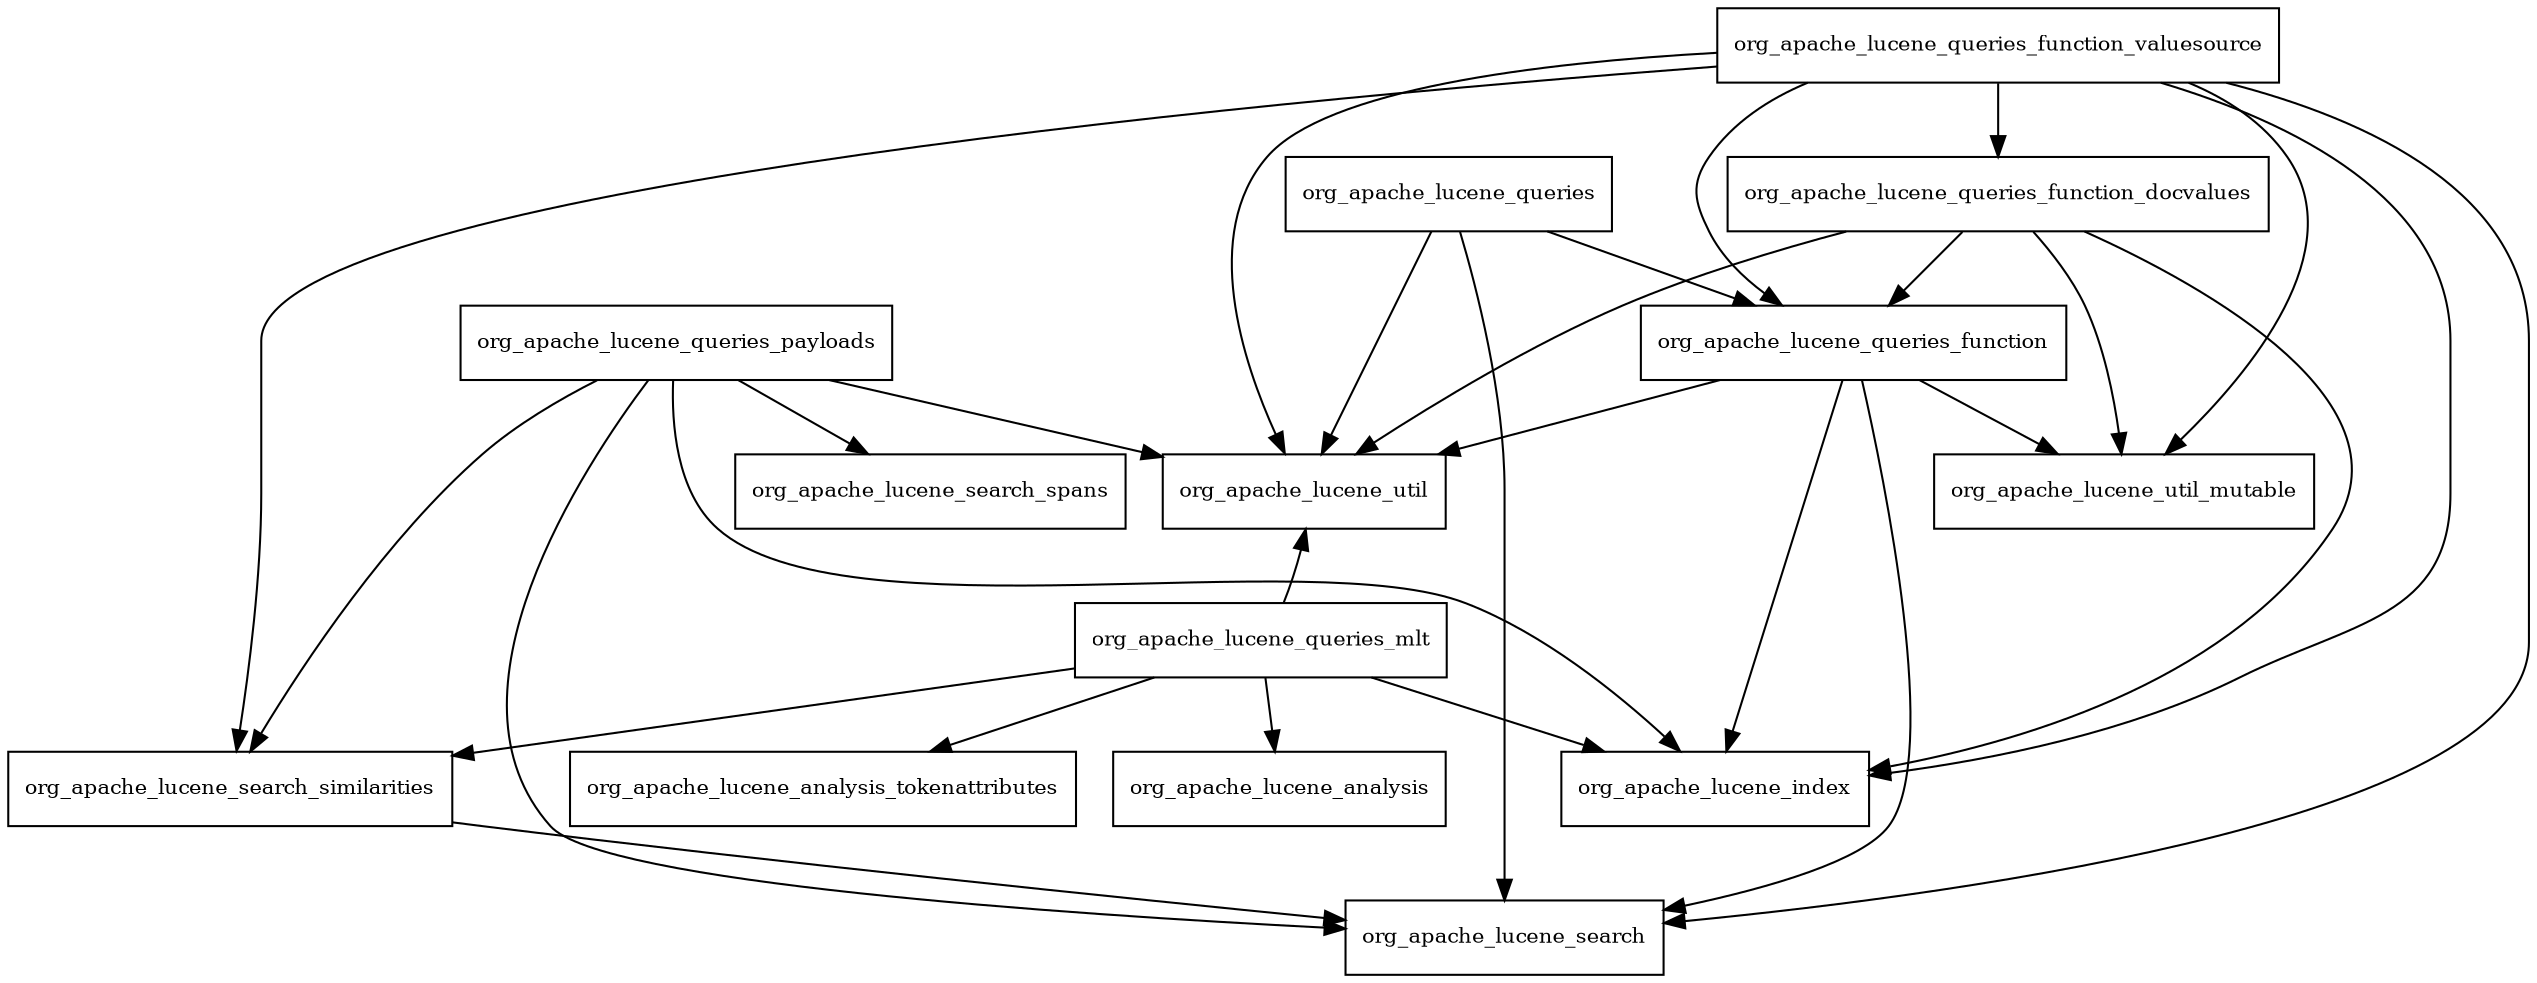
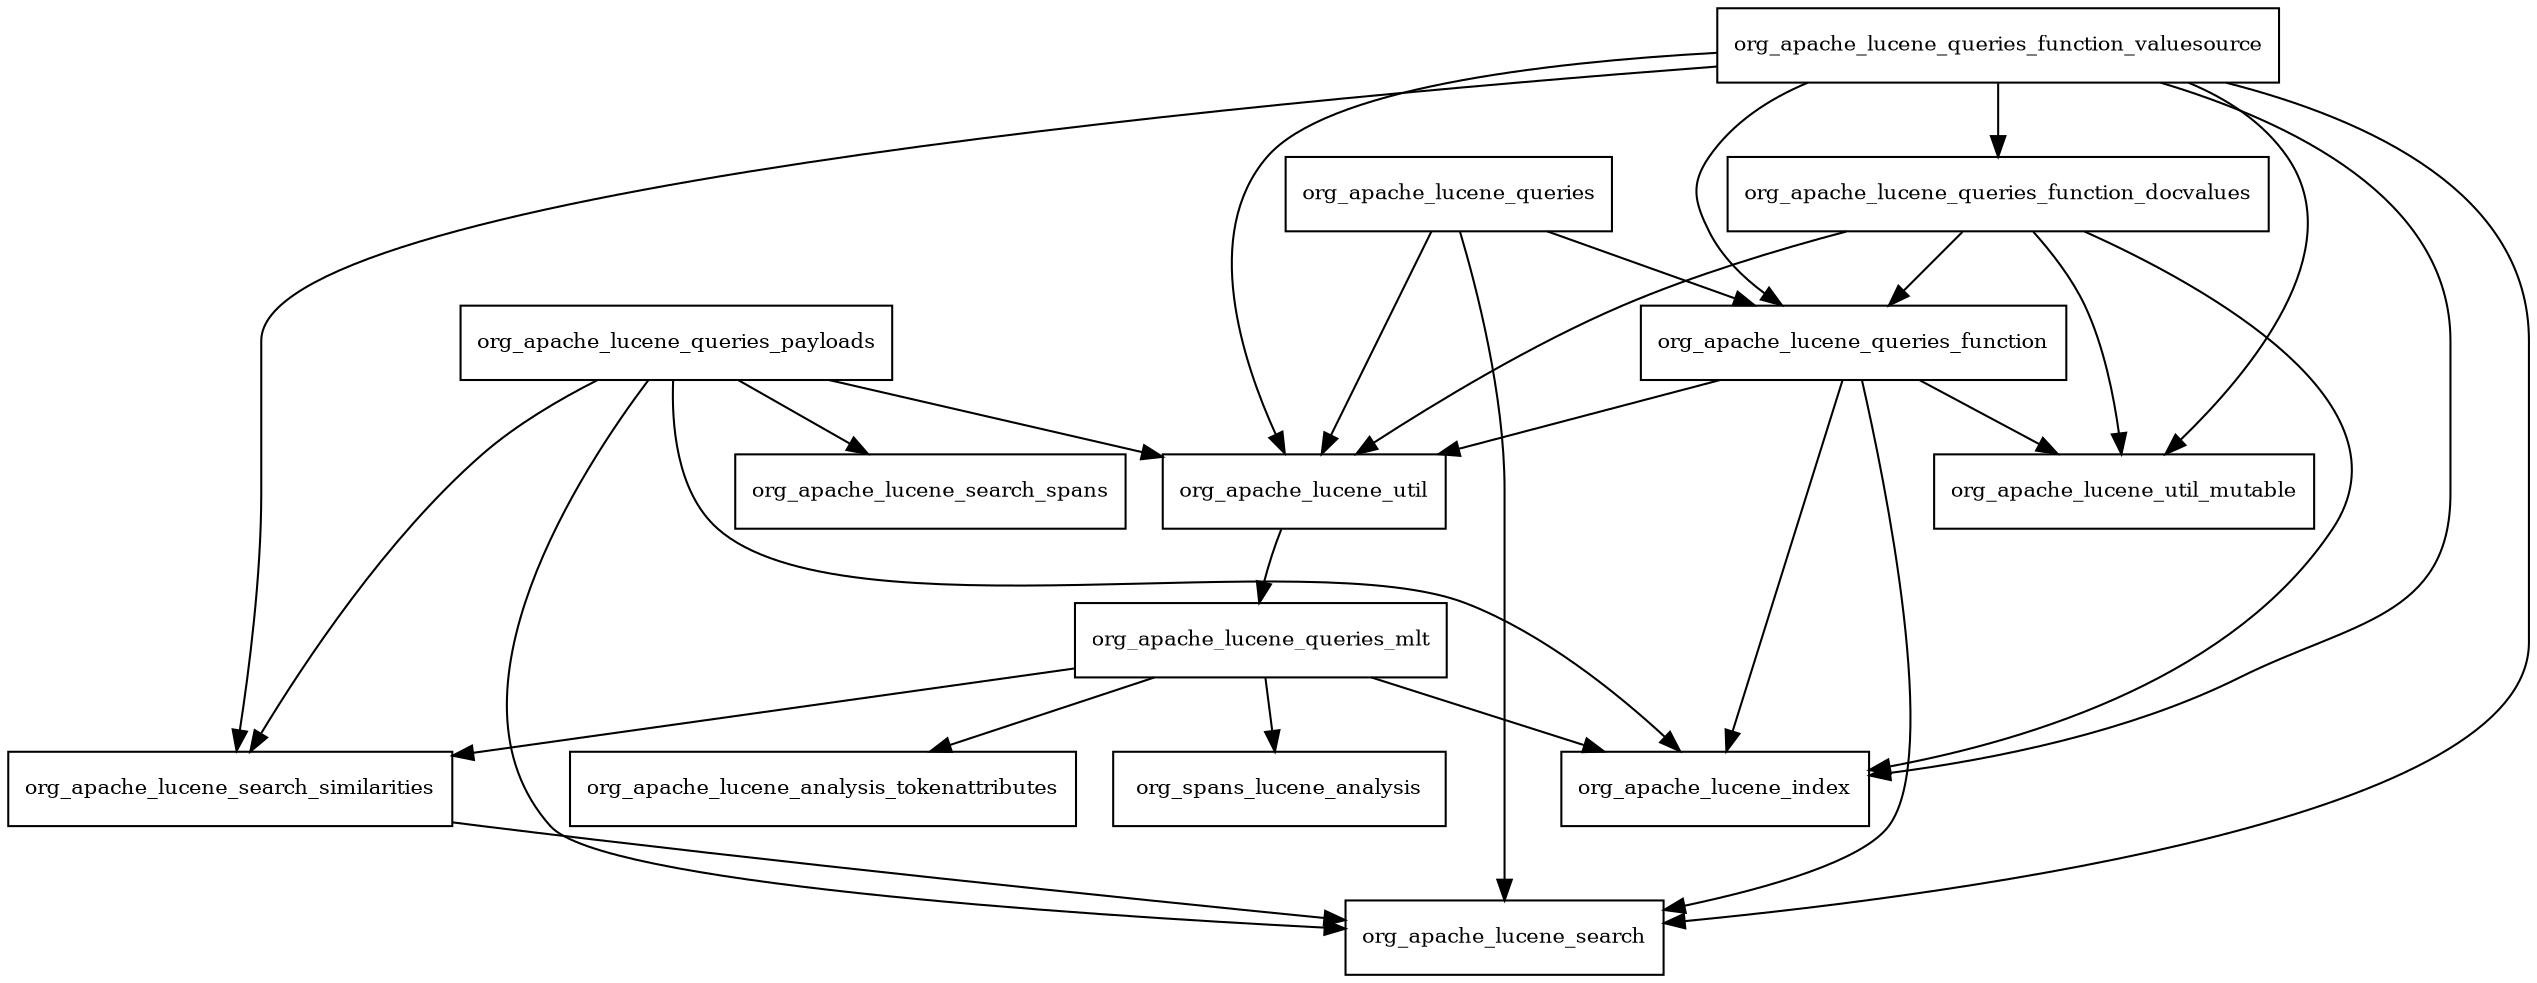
  digraph {
    node [fontsize=10.0 shape=box]
    org_apache_lucene_queries
    org_apache_lucene_queries_function
    org_apache_lucene_search
    org_apache_lucene_util
    org_apache_lucene_index
    org_apache_lucene_util_mutable
    org_apache_lucene_queries_function_docvalues
    org_apache_lucene_queries_function_valuesource
    org_apache_lucene_search_similarities
    org_apache_lucene_queries_mlt
-   org_apache_lucene_analysis
+   org_apache_lucene_analysis [label=org_spans_lucene_analysis]
    org_apache_lucene_analysis_tokenattributes
    org_apache_lucene_queries_payloads
    org_apache_lucene_search_spans
    org_apache_lucene_queries -> org_apache_lucene_queries_function
    org_apache_lucene_queries -> org_apache_lucene_search
    org_apache_lucene_queries -> org_apache_lucene_util
    org_apache_lucene_queries_function -> org_apache_lucene_search
    org_apache_lucene_queries_function -> org_apache_lucene_util
    org_apache_lucene_queries_function -> org_apache_lucene_index
    org_apache_lucene_queries_function -> org_apache_lucene_util_mutable
    org_apache_lucene_queries_function_docvalues -> org_apache_lucene_queries_function
    org_apache_lucene_queries_function_docvalues -> org_apache_lucene_util
    org_apache_lucene_queries_function_docvalues -> org_apache_lucene_index
    org_apache_lucene_queries_function_docvalues -> org_apache_lucene_util_mutable
    org_apache_lucene_queries_function_valuesource -> org_apache_lucene_queries_function
    org_apache_lucene_queries_function_valuesource -> org_apache_lucene_search
    org_apache_lucene_queries_function_valuesource -> org_apache_lucene_util
    org_apache_lucene_queries_function_valuesource -> org_apache_lucene_index
    org_apache_lucene_queries_function_valuesource -> org_apache_lucene_util_mutable
    org_apache_lucene_queries_function_valuesource -> org_apache_lucene_queries_function_docvalues
    org_apache_lucene_queries_function_valuesource -> org_apache_lucene_search_similarities
    org_apache_lucene_search_similarities -> org_apache_lucene_search
-   org_apache_lucene_queries_mlt -> org_apache_lucene_util
+   org_apache_lucene_util -> org_apache_lucene_queries_mlt
    org_apache_lucene_queries_mlt -> org_apache_lucene_index
    org_apache_lucene_queries_mlt -> org_apache_lucene_search_similarities
    org_apache_lucene_queries_mlt -> org_apache_lucene_analysis
    org_apache_lucene_queries_mlt -> org_apache_lucene_analysis_tokenattributes
    org_apache_lucene_queries_payloads -> org_apache_lucene_search
    org_apache_lucene_queries_payloads -> org_apache_lucene_util
    org_apache_lucene_queries_payloads -> org_apache_lucene_index
    org_apache_lucene_queries_payloads -> org_apache_lucene_search_similarities
    org_apache_lucene_queries_payloads -> org_apache_lucene_search_spans
  }
